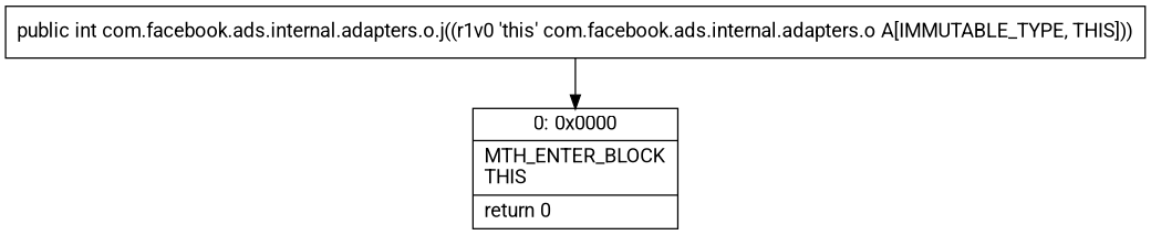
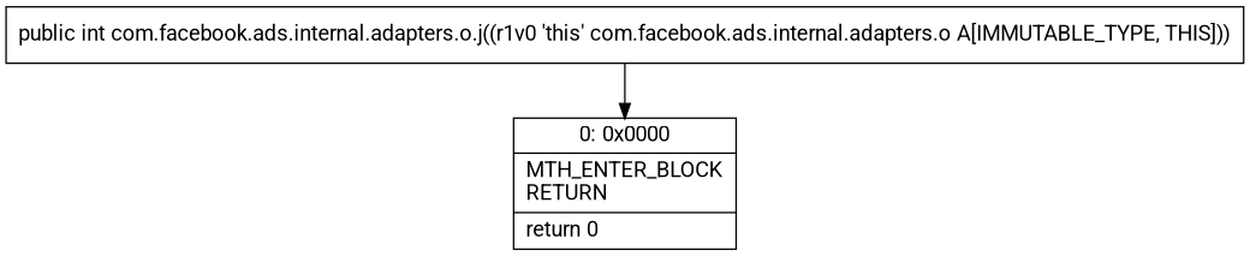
  digraph {
    fontname=Roboto
    node [shape=record fontname=Roboto]
-   n1 [label="{0\:\ 0x0000|MTH_ENTER_BLOCK\lTHIS\l|return 0\l}"]
+   n1 [label="{0\:\ 0x0000|MTH_ENTER_BLOCK\lRETURN\l|return 0\l}"]
    n2 [label="{public int com.facebook.ads.internal.adapters.o.j((r1v0 'this' com.facebook.ads.internal.adapters.o A[IMMUTABLE_TYPE, THIS])) }"]
    n2 -> n1 [fontname=Roboto]
  }
